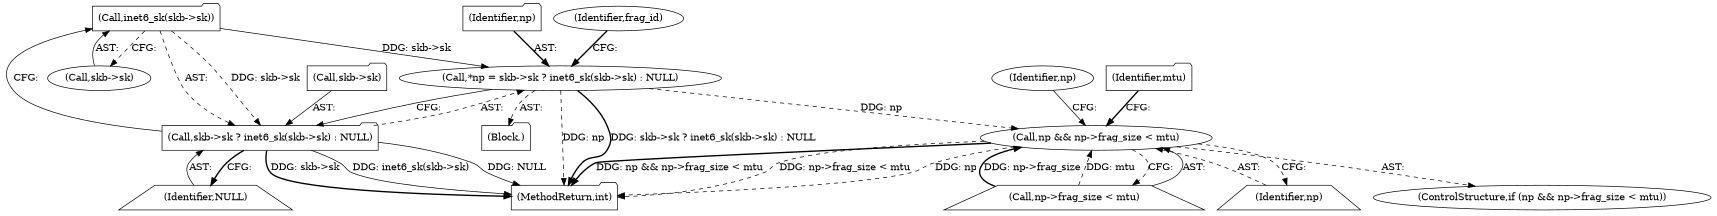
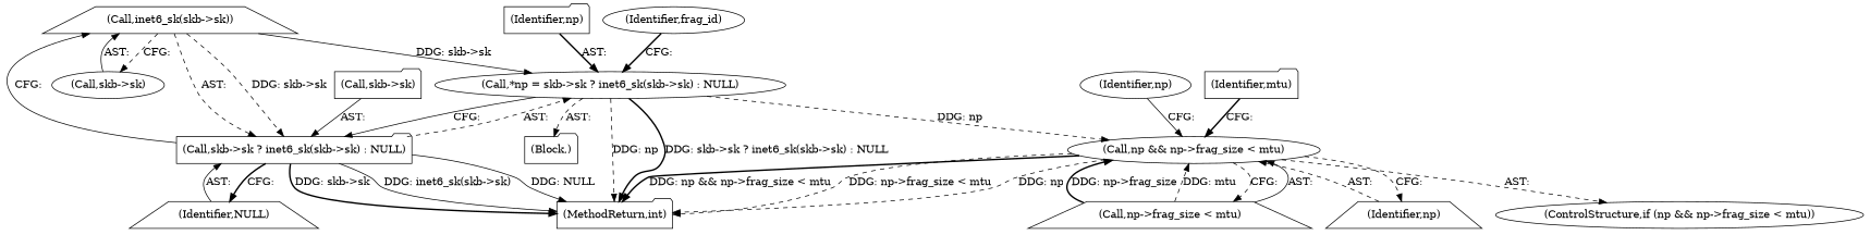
  digraph {
    node [shape=ellipse]
    edge [style=dashed]
-   n1 [label="(Call,inet6_sk(skb->sk))" shape=folder]
+   n1 [label="(Call,inet6_sk(skb->sk))" shape=trapezium]
    n2 [label="(Call,*np = skb->sk ? inet6_sk(skb->sk) : NULL)"]
    n3 [label="(Call,skb->sk ? inet6_sk(skb->sk) : NULL)" shape=folder]
    n4 [label="(Call,skb->sk)"]
    n5 [label="(Call,np && np->frag_size < mtu)"]
    n6 [label="(Block,)" shape=folder]
    n7 [label="(MethodReturn,int)" shape=folder]
    n8 [label="(Identifier,NULL)" shape=trapezium]
    n9 [label="(Identifier,np)" shape=trapezium]
    n10 [label="(ControlStructure,if (np && np->frag_size < mtu))"]
    n11 [label="(Call,np->frag_size < mtu)" shape=trapezium]
    n12 [label="(Identifier,frag_id)"]
    n13 [label="(Identifier,np)" shape=folder]
    n14 [label="(Identifier,np)"]
    n15 [label="(Identifier,mtu)" shape=folder]
    n16 [label="(Call,skb->sk)" shape=folder]
    n1 -> n2 [label="DDG: skb->sk" style=solid]
    n1 -> n3 [label="AST: "]
    n1 -> n3 [label="DDG: skb->sk"]
    n1 -> n4 [label="CFG: "]
    n2 -> n3 [label="CFG: " style=solid]
    n2 -> n5 [label="DDG: np"]
    n2 -> n6 [label="AST: "]
    n2 -> n7 [label="DDG: np"]
    n2 -> n7 [label="DDG: skb->sk ? inet6_sk(skb->sk) : NULL" style=bold]
    n3 -> n1 [label="CFG: " style=solid]
    n3 -> n2 [label="AST: "]
    n3 -> n7 [label="DDG: NULL" style=solid]
    n3 -> n7 [label="DDG: skb->sk" style=bold]
    n3 -> n7 [label="DDG: inet6_sk(skb->sk)" style=solid]
    n3 -> n8 [label="CFG: " style=bold]
    n4 -> n1 [label="AST: " style=solid]
    n5 -> n7 [label="DDG: np && np->frag_size < mtu" style=bold]
    n5 -> n7 [label="DDG: np->frag_size < mtu"]
    n5 -> n7 [label="DDG: np"]
    n5 -> n9 [label="CFG: "]
    n5 -> n10 [label="AST: "]
    n5 -> n11 [label="CFG: "]
    n8 -> n3 [label="AST: " style=solid]
    n9 -> n5 [label="AST: "]
    n11 -> n5 [label="AST: " style=solid]
    n11 -> n5 [label="DDG: np->frag_size" style=bold]
    n11 -> n5 [label="DDG: mtu"]
    n12 -> n2 [label="CFG: " style=bold]
    n13 -> n2 [label="AST: " style=bold]
    n14 -> n5 [label="CFG: " style=solid]
    n15 -> n5 [label="CFG: " style=bold]
    n16 -> n3 [label="AST: " style=solid]
  }
